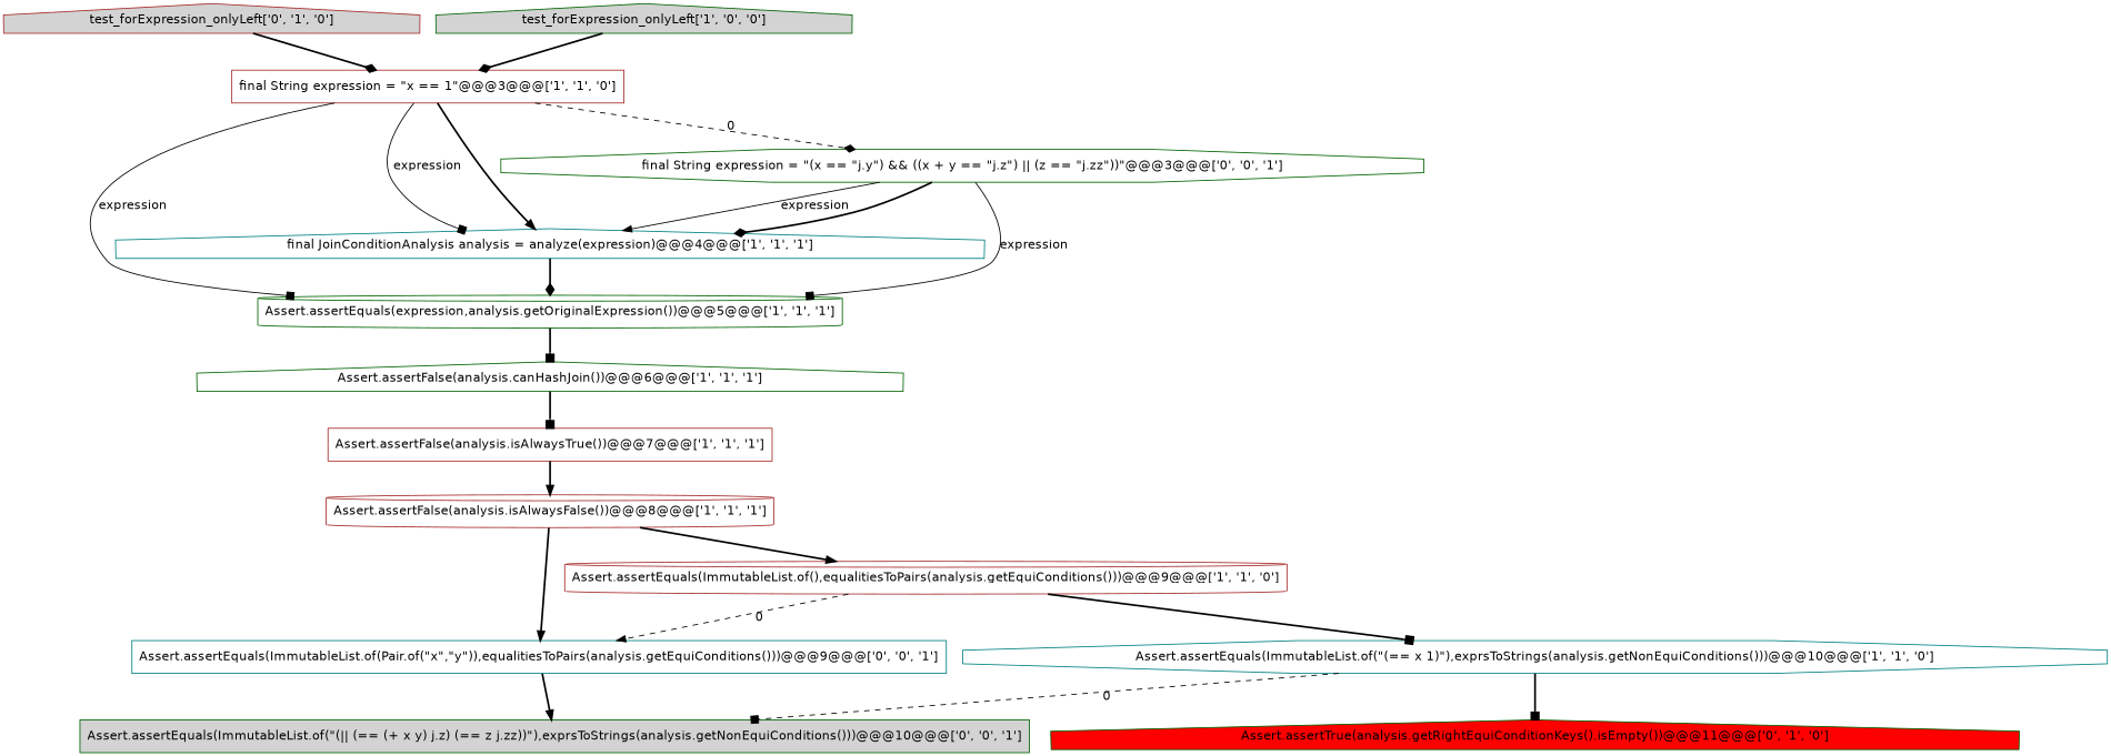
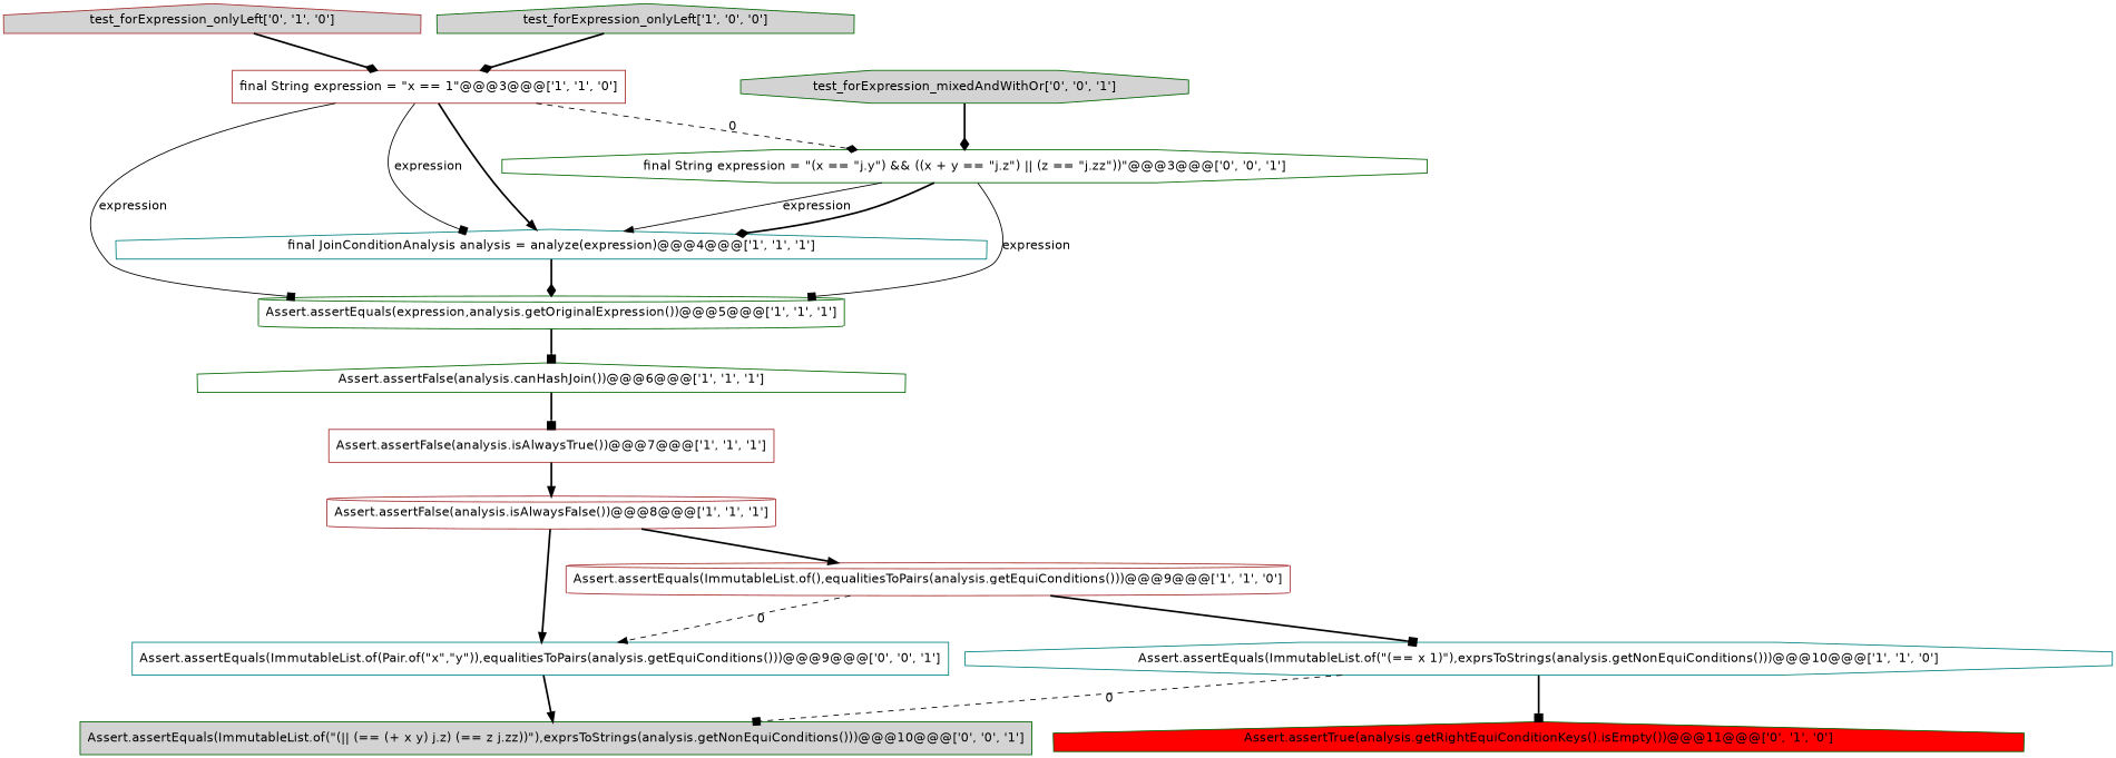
  digraph {
    fontname="DejaVu Sans"
    node [fillcolor=white shape=house style=filled color=darkgreen fontname="DejaVu Sans"]
    edge [style=bold arrowhead=box fontname="DejaVu Sans"]
    n1 [fillcolor=lightgray label="Assert.assertEquals(ImmutableList.of(\"(|| (== (+ x y) j.z) (== z j.zz))\"),exprsToStrings(analysis.getNonEquiConditions()))@@@10@@@['0', '0', '1']" shape=box]
    n2 [label="final String expression = \"x == 1\"@@@3@@@['1', '1', '0']" shape=box color=brown]
    n3 [label="Assert.assertEquals(expression,analysis.getOriginalExpression())@@@5@@@['1', '1', '1']" shape=cylinder]
    n4 [label="final JoinConditionAnalysis analysis = analyze(expression)@@@4@@@['1', '1', '1']" color=teal]
    n5 [label="final String expression = \"(x == \"j.y\") && ((x + y == \"j.z\") || (z == \"j.zz\"))\"@@@3@@@['0', '0', '1']" shape=octagon]
    n6 [label="Assert.assertFalse(analysis.isAlwaysTrue())@@@7@@@['1', '1', '1']" shape=box color=brown]
    n7 [label="Assert.assertFalse(analysis.isAlwaysFalse())@@@8@@@['1', '1', '1']" shape=cylinder color=brown]
    n8 [label="Assert.assertEquals(ImmutableList.of(Pair.of(\"x\",\"y\")),equalitiesToPairs(analysis.getEquiConditions()))@@@9@@@['0', '0', '1']" shape=box color=teal]
    n9 [label="Assert.assertEquals(ImmutableList.of(\"(== x 1)\"),exprsToStrings(analysis.getNonEquiConditions()))@@@10@@@['1', '1', '0']" shape=octagon color=teal]
    n10 [fillcolor=red label="Assert.assertTrue(analysis.getRightEquiConditionKeys().isEmpty())@@@11@@@['0', '1', '0']"]
    n11 [label="Assert.assertEquals(ImmutableList.of(),equalitiesToPairs(analysis.getEquiConditions()))@@@9@@@['1', '1', '0']" shape=cylinder color=brown]
    n12 [fillcolor=lightgray label="test_forExpression_onlyLeft['0', '1', '0']" color=brown]
    n13 [label="Assert.assertFalse(analysis.canHashJoin())@@@6@@@['1', '1', '1']"]
+   n14 [fillcolor=lightgray label="test_forExpression_mixedAndWithOr['0', '0', '1']" shape=octagon]
    n15 [fillcolor=lightgray label="test_forExpression_onlyLeft['1', '0', '0']"]
    n2 -> n3 [label=expression style=solid]
    n2 -> n4 [label=expression style=solid]
    n2 -> n4 [arrowhead=normal]
    n2 -> n5 [label=0 style=dashed arrowhead=diamond]
    n3 -> n13
    n4 -> n3 [arrowhead=diamond]
    n5 -> n3 [label=expression style=solid]
    n5 -> n4 [label=expression style=solid arrowhead=normal]
    n5 -> n4 [arrowhead=diamond]
    n6 -> n7 [arrowhead=normal]
    n7 -> n8 [arrowhead=normal]
    n7 -> n11 [arrowhead=normal]
    n8 -> n1 [arrowhead=normal]
    n9 -> n1 [label=0 style=dashed]
    n9 -> n10
    n11 -> n8 [label=0 style=dashed arrowhead=normal]
    n11 -> n9
    n12 -> n2 [arrowhead=diamond]
    n13 -> n6
+   n14 -> n5 [arrowhead=diamond]
    n15 -> n2 [arrowhead=diamond]
  }
